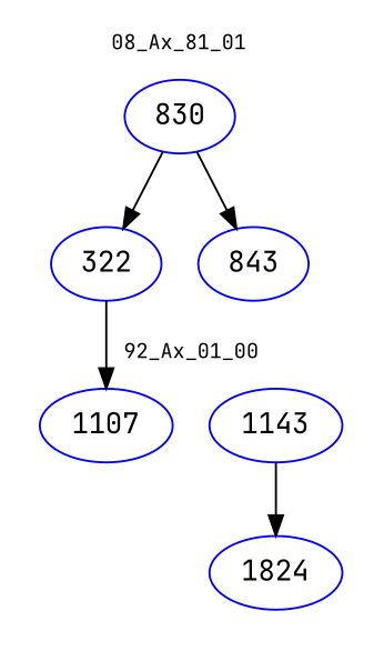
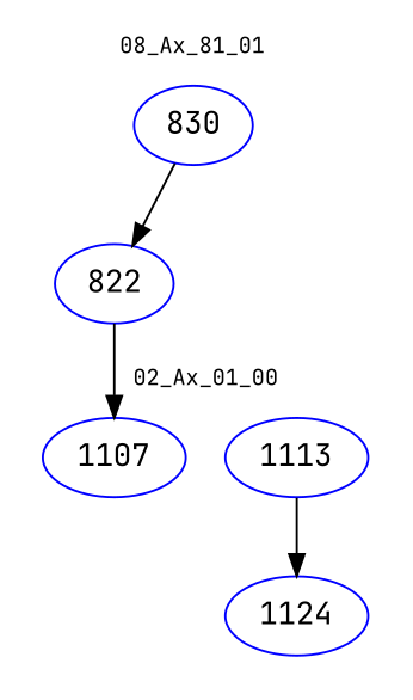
  digraph {
    fontname="JetBrains Mono"
    node [color=blue fontname="JetBrains Mono"]
    edge [color=black fontname="JetBrains Mono"]
-   n1 [label=1143]
+   n1 [label=1113]
    n2 [label=1107]
-   n3 [label=1824]
+   n3 [label=1124]
    n4 [label=830]
-   n5 [label=322]
-   n6 [label=843]
+   n5 [label=822]
    subgraph cluster_1 {
      color=white
      fontsize=10
-     label="92_Ax_01_00"
+     label="02_Ax_01_00"
      n1
      n2
      n3
    }
    subgraph cluster_2 {
      color=white
      fontsize=10
      label="08_Ax_81_01"
      n4
      n5
-     n6
    }
    n1 -> n3
    n4 -> n5
-   n4 -> n6
    n5 -> n2
  }
